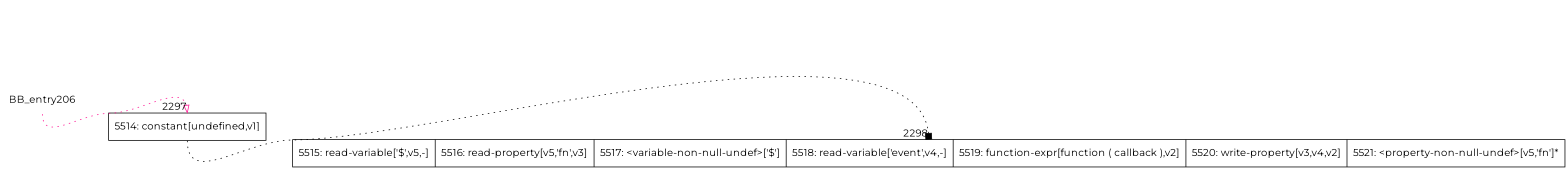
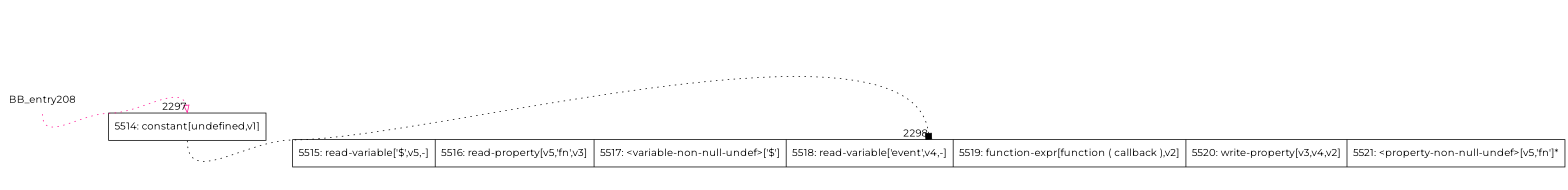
  digraph {
    fontname=Montserrat
    rankdir=LR
    node [fontname=Montserrat shape=record]
    edge [fontname=Montserrat headport=n style=dotted tailport=s]
-   BB_entry208 [shape=none label=BB_entry206]
+   BB_entry208 [shape=none]
    n2 [label="{5514: constant[undefined,v1]}"]
    n3 [label="{5515: read-variable['$',v5,-]|5516: read-property[v5,'fn',v3]|5517: \<variable-non-null-undef\>['$']|5518: read-variable['event',v4,-]|5519: function-expr[function ( callback ),v2]|5520: write-property[v3,v4,v2]|5521: \<property-non-null-undef\>[v5,'fn']*}"]
    BB_entry208 -> n2 [arrowhead=onormal color=deeppink headlabel="    2297"]
    n2 -> n3 [arrowhead=box color=black headlabel="      2298"]
  }
